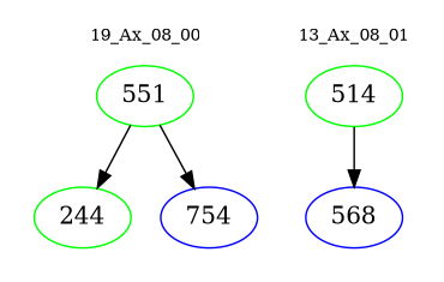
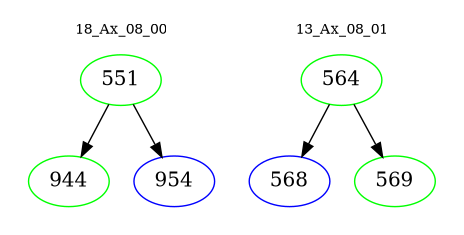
  digraph {
    node [color=green]
    edge [color=black]
    n1 [label=551]
-   n2 [label=244]
-   n3 [color=blue label=754]
-   n4 [label=514]
+   n2 [label=944]
+   n3 [color=blue label=954]
+   n4 [label=564]
    n5 [color=blue label=568]
+   n6 [label=569]
    subgraph cluster_1 {
      color=white
      fontsize=10
-     label="19_Ax_08_00"
+     label="18_Ax_08_00"
      n1
      n2
      n3
    }
    subgraph cluster_2 {
      color=white
      fontsize=10
      label="13_Ax_08_01"
      n4
      n5
+     n6
    }
    n1 -> n2
    n1 -> n3
    n4 -> n5
+   n4 -> n6
  }
